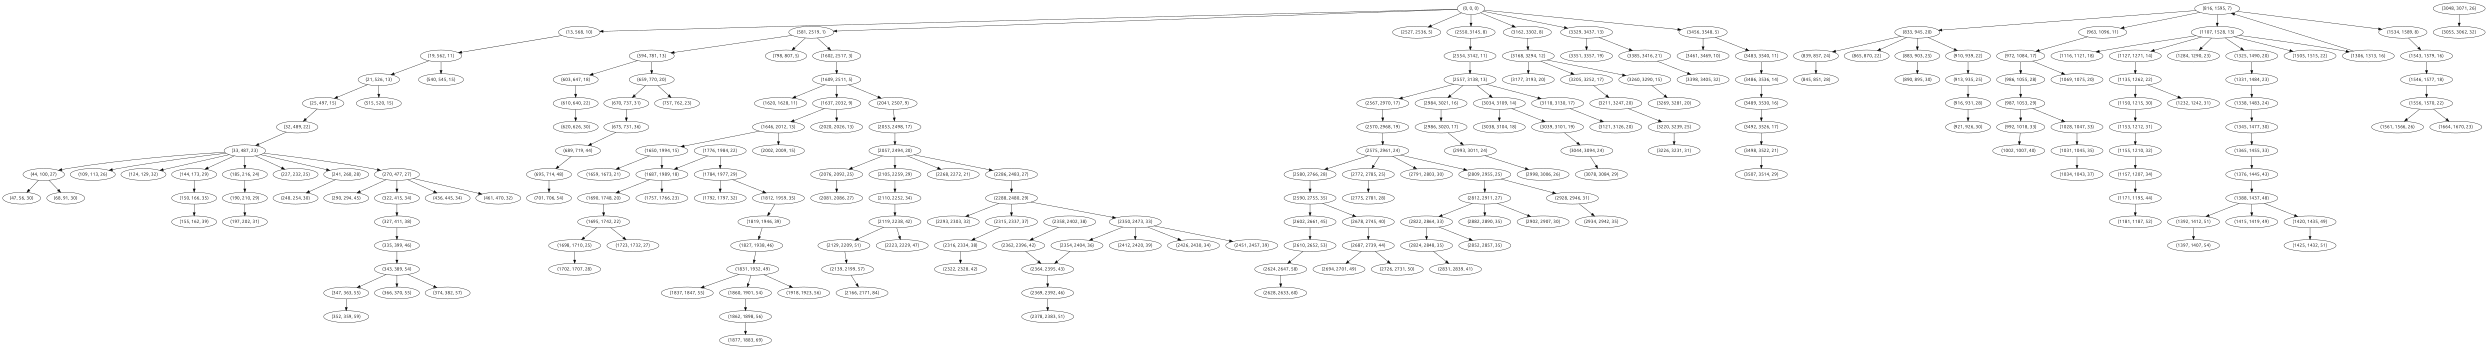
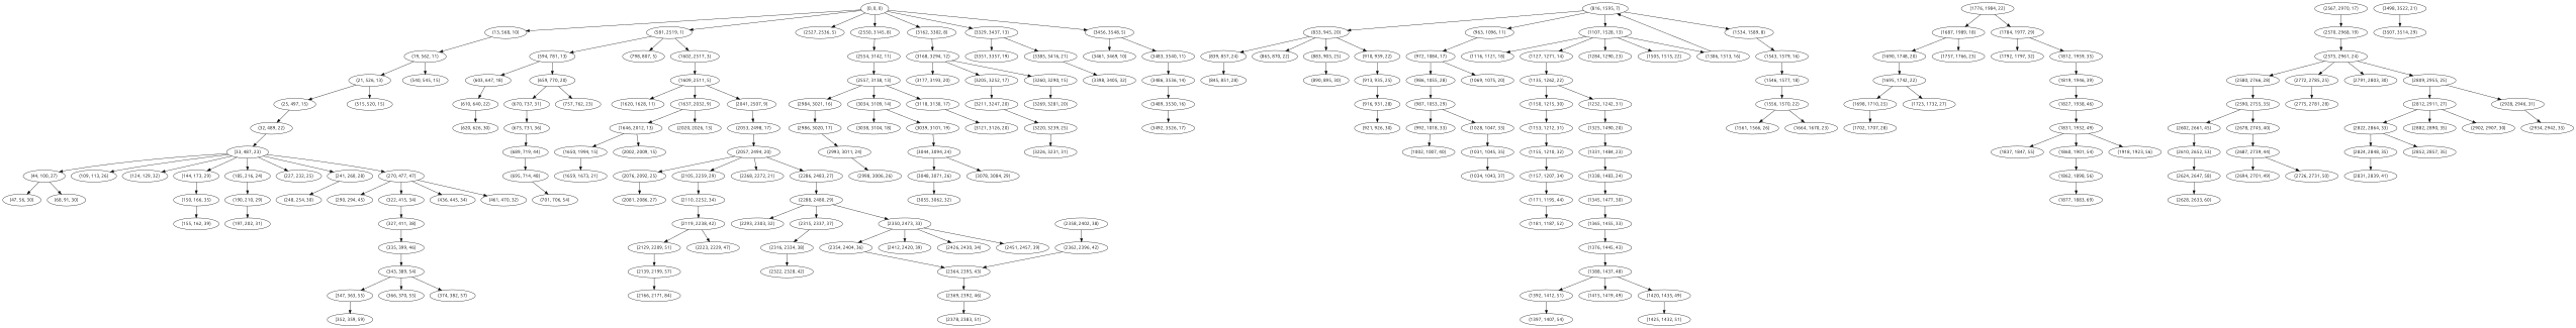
  digraph {
    fontname=Ubuntu
    node [fontname=Ubuntu]
    edge [fontname=Ubuntu]
    "(0, 0, 0)"
    "(13, 568, 10)"
    "(581, 2519, 1)"
    "(2527, 2536, 5)"
    "(2550, 3145, 8)"
    "(3162, 3302, 8)"
    "(3329, 3437, 13)"
    "(3456, 3548, 5)"
    "(19, 562, 11)"
    "(594, 781, 13)"
    "(798, 807, 5)"
    "(1602, 2517, 3)"
    "(2554, 3142, 11)"
    "(3168, 3294, 12)"
    "(3351, 3357, 19)"
    "(3385, 3416, 21)"
    "(3461, 3469, 10)"
    "(3483, 3540, 11)"
    "(21, 526, 13)"
    "(540, 545, 15)"
    "(25, 497, 15)"
    "(515, 520, 15)"
    "(32, 489, 22)"
    "(33, 487, 23)"
    "(44, 100, 27)"
    "(109, 113, 26)"
    "(124, 129, 32)"
    "(144, 173, 29)"
    "(185, 216, 24)"
    "(227, 232, 25)"
    "(241, 260, 28)"
-   "(270, 477, 27)"
+   "(270, 477, 27)" [label="(270, 477, 47)"]
    "(47, 56, 30)"
    "(68, 91, 30)"
    "(150, 166, 35)"
    "(190, 210, 29)"
    "(248, 254, 30)"
    "(290, 294, 45)"
    "(322, 415, 34)"
    "(436, 445, 34)"
    "(461, 470, 32)"
    "(155, 162, 39)"
    "(197, 202, 31)"
    "(327, 411, 38)"
    "(335, 399, 46)"
    "(343, 389, 54)"
    "(347, 363, 55)"
    "(366, 370, 55)"
    "(374, 382, 57)"
    "(352, 359, 59)"
    "(603, 647, 18)"
    "(659, 770, 20)"
    "(816, 1595, 7)"
    "(833, 945, 20)"
    "(963, 1096, 11)"
    "(1107, 1528, 13)"
    "(1534, 1589, 8)"
    "(1609, 2511, 5)"
    "(610, 640, 22)"
    "(670, 737, 31)"
    "(757, 762, 23)"
    "(620, 626, 30)"
    "(675, 731, 36)"
    "(689, 719, 44)"
    "(695, 714, 48)"
    "(701, 706, 54)"
    "(839, 857, 24)"
    "(865, 870, 22)"
    "(883, 903, 25)"
    "(910, 939, 22)"
    "(972, 1084, 17)"
    "(1116, 1121, 18)"
    "(1127, 1271, 14)"
    "(1284, 1290, 23)"
    "(1306, 1313, 16)"
    "(1325, 1490, 20)"
    "(1505, 1515, 22)"
    "(1543, 1579, 16)"
    "(845, 851, 28)"
    "(890, 895, 30)"
    "(913, 935, 25)"
    "(916, 931, 28)"
    "(921, 926, 30)"
    "(986, 1055, 28)"
    "(1069, 1075, 20)"
    "(987, 1053, 29)"
    "(992, 1018, 33)"
    "(1028, 1047, 33)"
    "(1002, 1007, 40)"
    "(1031, 1045, 35)"
    "(1034, 1043, 37)"
    "(1135, 1262, 22)"
    "(1331, 1484, 23)"
    "(1150, 1215, 30)"
    "(1232, 1242, 31)"
    "(1153, 1212, 31)"
    "(1155, 1210, 32)"
    "(1157, 1207, 34)"
    "(1171, 1195, 44)"
    "(1181, 1187, 52)"
    "(1338, 1483, 24)"
    "(1345, 1477, 30)"
    "(1365, 1455, 33)"
    "(1376, 1445, 43)"
    "(1388, 1437, 48)"
    "(1392, 1412, 51)"
    "(1415, 1419, 49)"
    "(1420, 1435, 49)"
    "(1397, 1407, 54)"
    "(1425, 1432, 51)"
    "(1546, 1577, 18)"
    "(1556, 1570, 22)"
    "(1561, 1566, 26)"
    "(1664, 1670, 23)"
    "(1620, 1628, 11)"
    "(1637, 2032, 9)"
    "(2041, 2507, 9)"
    "(1646, 2012, 13)"
    "(2020, 2026, 13)"
    "(2053, 2498, 17)"
    "(1650, 1994, 15)"
    "(2002, 2009, 15)"
    "(1659, 1673, 21)"
    "(1687, 1989, 18)"
    "(1690, 1748, 20)"
    "(1757, 1766, 23)"
    "(1695, 1742, 22)"
    "(1776, 1984, 22)"
    "(1784, 1977, 29)"
    "(1698, 1710, 25)"
    "(1723, 1732, 27)"
    "(1702, 1707, 28)"
    "(1792, 1797, 32)"
    "(1812, 1959, 35)"
    "(1819, 1946, 39)"
    "(1827, 1938, 46)"
    "(1831, 1932, 49)"
    "(1837, 1847, 55)"
    "(1860, 1901, 54)"
    "(1918, 1923, 56)"
    "(1862, 1898, 56)"
    "(1877, 1883, 69)"
    "(2057, 2494, 20)"
    "(2076, 2092, 25)"
    "(2105, 2259, 29)"
    "(2268, 2272, 21)"
    "(2286, 2483, 27)"
    "(2081, 2086, 27)"
    "(2110, 2252, 34)"
    "(2288, 2480, 29)"
    "(2119, 2238, 42)"
    "(2129, 2209, 51)"
    "(2223, 2229, 47)"
    "(2139, 2199, 57)"
    "(2166, 2171, 84)"
    "(2293, 2303, 32)"
    "(2315, 2337, 37)"
    "(2350, 2473, 33)"
    "(2316, 2334, 38)"
    "(2354, 2404, 36)"
    "(2412, 2420, 39)"
    "(2426, 2430, 34)"
    "(2451, 2457, 39)"
    "(2322, 2328, 42)"
    "(2364, 2395, 43)"
    "(2358, 2402, 38)"
    "(2362, 2396, 42)"
    "(2369, 2392, 46)"
    "(2378, 2383, 51)"
    "(2557, 3138, 13)"
    "(2567, 2970, 17)"
    "(2984, 3021, 16)"
    "(3034, 3109, 14)"
    "(3118, 3130, 17)"
    "(2570, 2968, 19)"
    "(2986, 3020, 17)"
    "(3038, 3104, 18)"
    "(3039, 3101, 19)"
    "(3121, 3126, 20)"
    "(2575, 2961, 24)"
    "(2580, 2766, 28)"
    "(2772, 2785, 25)"
    "(2791, 2803, 30)"
    "(2809, 2955, 25)"
    "(2590, 2755, 35)"
    "(2775, 2781, 28)"
    "(2812, 2911, 27)"
    "(2928, 2946, 31)"
    "(2602, 2661, 45)"
    "(2678, 2745, 40)"
    "(2610, 2652, 53)"
    "(2687, 2739, 44)"
    "(2624, 2647, 58)"
    "(2628, 2633, 60)"
    "(2694, 2701, 49)"
    "(2726, 2731, 50)"
    "(2822, 2864, 33)"
    "(2882, 2890, 35)"
    "(2902, 2907, 30)"
    "(2934, 2942, 35)"
    "(2824, 2848, 35)"
    "(2852, 2857, 35)"
    "(2831, 2839, 41)"
    "(2993, 3011, 24)"
    "(2998, 3006, 26)"
    "(3044, 3094, 24)"
    "(3048, 3071, 26)"
    "(3078, 3084, 29)"
    "(3055, 3062, 32)"
    "(3177, 3193, 20)"
    "(3205, 3252, 17)"
    "(3260, 3290, 15)"
    "(3211, 3247, 20)"
    "(3269, 3281, 20)"
    "(3220, 3239, 25)"
    "(3226, 3231, 31)"
    "(3398, 3405, 32)"
    "(3486, 3536, 14)"
    "(3489, 3530, 16)"
    "(3492, 3526, 17)"
    "(3498, 3522, 21)"
    "(3507, 3514, 29)"
    "(0, 0, 0)" -> "(13, 568, 10)"
    "(0, 0, 0)" -> "(581, 2519, 1)"
    "(0, 0, 0)" -> "(2527, 2536, 5)"
    "(0, 0, 0)" -> "(2550, 3145, 8)"
    "(0, 0, 0)" -> "(3162, 3302, 8)"
    "(0, 0, 0)" -> "(3329, 3437, 13)"
    "(0, 0, 0)" -> "(3456, 3548, 5)"
    "(13, 568, 10)" -> "(19, 562, 11)"
    "(581, 2519, 1)" -> "(594, 781, 13)"
    "(581, 2519, 1)" -> "(798, 807, 5)"
    "(581, 2519, 1)" -> "(1602, 2517, 3)"
    "(2550, 3145, 8)" -> "(2554, 3142, 11)"
    "(3162, 3302, 8)" -> "(3168, 3294, 12)"
    "(3329, 3437, 13)" -> "(3351, 3357, 19)"
    "(3329, 3437, 13)" -> "(3385, 3416, 21)"
    "(3456, 3548, 5)" -> "(3461, 3469, 10)"
    "(3456, 3548, 5)" -> "(3483, 3540, 11)"
    "(19, 562, 11)" -> "(21, 526, 13)"
    "(19, 562, 11)" -> "(540, 545, 15)"
    "(594, 781, 13)" -> "(603, 647, 18)"
    "(594, 781, 13)" -> "(659, 770, 20)"
    "(1602, 2517, 3)" -> "(1609, 2511, 5)"
    "(2554, 3142, 11)" -> "(2557, 3138, 13)"
    "(3168, 3294, 12)" -> "(3177, 3193, 20)"
    "(3168, 3294, 12)" -> "(3205, 3252, 17)"
    "(3168, 3294, 12)" -> "(3260, 3290, 15)"
    "(3385, 3416, 21)" -> "(3398, 3405, 32)"
    "(3483, 3540, 11)" -> "(3486, 3536, 14)"
    "(21, 526, 13)" -> "(25, 497, 15)"
    "(21, 526, 13)" -> "(515, 520, 15)"
    "(25, 497, 15)" -> "(32, 489, 22)"
    "(32, 489, 22)" -> "(33, 487, 23)"
    "(33, 487, 23)" -> "(44, 100, 27)"
    "(33, 487, 23)" -> "(109, 113, 26)"
    "(33, 487, 23)" -> "(124, 129, 32)"
    "(33, 487, 23)" -> "(144, 173, 29)"
    "(33, 487, 23)" -> "(185, 216, 24)"
    "(33, 487, 23)" -> "(227, 232, 25)"
    "(33, 487, 23)" -> "(241, 260, 28)"
    "(33, 487, 23)" -> "(270, 477, 27)"
    "(44, 100, 27)" -> "(47, 56, 30)"
    "(44, 100, 27)" -> "(68, 91, 30)"
    "(144, 173, 29)" -> "(150, 166, 35)"
    "(185, 216, 24)" -> "(190, 210, 29)"
    "(241, 260, 28)" -> "(248, 254, 30)"
    "(270, 477, 27)" -> "(290, 294, 45)"
    "(270, 477, 27)" -> "(322, 415, 34)"
    "(270, 477, 27)" -> "(436, 445, 34)"
    "(270, 477, 27)" -> "(461, 470, 32)"
    "(150, 166, 35)" -> "(155, 162, 39)"
    "(190, 210, 29)" -> "(197, 202, 31)"
    "(322, 415, 34)" -> "(327, 411, 38)"
    "(327, 411, 38)" -> "(335, 399, 46)"
    "(335, 399, 46)" -> "(343, 389, 54)"
    "(343, 389, 54)" -> "(347, 363, 55)"
    "(343, 389, 54)" -> "(366, 370, 55)"
    "(343, 389, 54)" -> "(374, 382, 57)"
    "(347, 363, 55)" -> "(352, 359, 59)"
    "(603, 647, 18)" -> "(610, 640, 22)"
    "(659, 770, 20)" -> "(670, 737, 31)"
    "(659, 770, 20)" -> "(757, 762, 23)"
    "(816, 1595, 7)" -> "(833, 945, 20)"
    "(816, 1595, 7)" -> "(963, 1096, 11)"
    "(816, 1595, 7)" -> "(1107, 1528, 13)"
    "(816, 1595, 7)" -> "(1534, 1589, 8)"
    "(833, 945, 20)" -> "(839, 857, 24)"
    "(833, 945, 20)" -> "(865, 870, 22)"
    "(833, 945, 20)" -> "(883, 903, 25)"
    "(833, 945, 20)" -> "(910, 939, 22)"
    "(963, 1096, 11)" -> "(972, 1084, 17)"
    "(1107, 1528, 13)" -> "(1116, 1121, 18)"
    "(1107, 1528, 13)" -> "(1127, 1271, 14)"
    "(1107, 1528, 13)" -> "(1284, 1290, 23)"
    "(1107, 1528, 13)" -> "(1306, 1313, 16)"
-   "(1107, 1528, 13)" -> "(1325, 1490, 20)"
+   "(1232, 1242, 31)" -> "(1325, 1490, 20)"
    "(1107, 1528, 13)" -> "(1505, 1515, 22)"
    "(1534, 1589, 8)" -> "(1543, 1579, 16)"
    "(1609, 2511, 5)" -> "(1620, 1628, 11)"
    "(1609, 2511, 5)" -> "(1637, 2032, 9)"
    "(1609, 2511, 5)" -> "(2041, 2507, 9)"
    "(610, 640, 22)" -> "(620, 626, 30)"
    "(670, 737, 31)" -> "(675, 731, 36)"
    "(675, 731, 36)" -> "(689, 719, 44)"
    "(689, 719, 44)" -> "(695, 714, 48)"
    "(695, 714, 48)" -> "(701, 706, 54)"
    "(839, 857, 24)" -> "(845, 851, 28)"
    "(883, 903, 25)" -> "(890, 895, 30)"
    "(910, 939, 22)" -> "(913, 935, 25)"
    "(972, 1084, 17)" -> "(986, 1055, 28)"
    "(972, 1084, 17)" -> "(1069, 1075, 20)"
    "(1127, 1271, 14)" -> "(1135, 1262, 22)"
    "(1306, 1313, 16)" -> "(816, 1595, 7)"
    "(1325, 1490, 20)" -> "(1331, 1484, 23)"
    "(1543, 1579, 16)" -> "(1546, 1577, 18)"
    "(913, 935, 25)" -> "(916, 931, 28)"
    "(916, 931, 28)" -> "(921, 926, 30)"
    "(986, 1055, 28)" -> "(987, 1053, 29)"
    "(987, 1053, 29)" -> "(992, 1018, 33)"
    "(987, 1053, 29)" -> "(1028, 1047, 33)"
    "(992, 1018, 33)" -> "(1002, 1007, 40)"
    "(1028, 1047, 33)" -> "(1031, 1045, 35)"
    "(1031, 1045, 35)" -> "(1034, 1043, 37)"
    "(1135, 1262, 22)" -> "(1150, 1215, 30)"
    "(1135, 1262, 22)" -> "(1232, 1242, 31)"
    "(1331, 1484, 23)" -> "(1338, 1483, 24)"
    "(1150, 1215, 30)" -> "(1153, 1212, 31)"
    "(1153, 1212, 31)" -> "(1155, 1210, 32)"
    "(1155, 1210, 32)" -> "(1157, 1207, 34)"
    "(1157, 1207, 34)" -> "(1171, 1195, 44)"
    "(1171, 1195, 44)" -> "(1181, 1187, 52)"
    "(1338, 1483, 24)" -> "(1345, 1477, 30)"
    "(1345, 1477, 30)" -> "(1365, 1455, 33)"
    "(1365, 1455, 33)" -> "(1376, 1445, 43)"
    "(1376, 1445, 43)" -> "(1388, 1437, 48)"
    "(1388, 1437, 48)" -> "(1392, 1412, 51)"
    "(1388, 1437, 48)" -> "(1415, 1419, 49)"
    "(1388, 1437, 48)" -> "(1420, 1435, 49)"
    "(1392, 1412, 51)" -> "(1397, 1407, 54)"
    "(1420, 1435, 49)" -> "(1425, 1432, 51)"
    "(1546, 1577, 18)" -> "(1556, 1570, 22)"
    "(1556, 1570, 22)" -> "(1561, 1566, 26)"
    "(1556, 1570, 22)" -> "(1664, 1670, 23)"
    "(1637, 2032, 9)" -> "(1646, 2012, 13)"
    "(1637, 2032, 9)" -> "(2020, 2026, 13)"
    "(2041, 2507, 9)" -> "(2053, 2498, 17)"
    "(1646, 2012, 13)" -> "(1650, 1994, 15)"
    "(1646, 2012, 13)" -> "(2002, 2009, 15)"
    "(2053, 2498, 17)" -> "(2057, 2494, 20)"
    "(1650, 1994, 15)" -> "(1659, 1673, 21)"
-   "(1650, 1994, 15)" -> "(1687, 1989, 18)"
    "(1687, 1989, 18)" -> "(1690, 1748, 20)"
    "(1687, 1989, 18)" -> "(1757, 1766, 23)"
    "(1690, 1748, 20)" -> "(1695, 1742, 22)"
    "(1695, 1742, 22)" -> "(1698, 1710, 25)"
    "(1695, 1742, 22)" -> "(1723, 1732, 27)"
    "(1776, 1984, 22)" -> "(1687, 1989, 18)"
    "(1776, 1984, 22)" -> "(1784, 1977, 29)"
    "(1784, 1977, 29)" -> "(1792, 1797, 32)"
    "(1784, 1977, 29)" -> "(1812, 1959, 35)"
    "(1698, 1710, 25)" -> "(1702, 1707, 28)"
    "(1812, 1959, 35)" -> "(1819, 1946, 39)"
    "(1819, 1946, 39)" -> "(1827, 1938, 46)"
    "(1827, 1938, 46)" -> "(1831, 1932, 49)"
    "(1831, 1932, 49)" -> "(1837, 1847, 55)"
    "(1831, 1932, 49)" -> "(1860, 1901, 54)"
    "(1831, 1932, 49)" -> "(1918, 1923, 56)"
    "(1860, 1901, 54)" -> "(1862, 1898, 56)"
    "(1862, 1898, 56)" -> "(1877, 1883, 69)"
    "(2057, 2494, 20)" -> "(2076, 2092, 25)"
    "(2057, 2494, 20)" -> "(2105, 2259, 29)"
    "(2057, 2494, 20)" -> "(2268, 2272, 21)"
    "(2057, 2494, 20)" -> "(2286, 2483, 27)"
    "(2076, 2092, 25)" -> "(2081, 2086, 27)"
    "(2105, 2259, 29)" -> "(2110, 2252, 34)"
    "(2286, 2483, 27)" -> "(2288, 2480, 29)"
    "(2110, 2252, 34)" -> "(2119, 2238, 42)"
    "(2288, 2480, 29)" -> "(2293, 2303, 32)"
    "(2288, 2480, 29)" -> "(2315, 2337, 37)"
    "(2288, 2480, 29)" -> "(2350, 2473, 33)"
    "(2119, 2238, 42)" -> "(2129, 2209, 51)"
    "(2119, 2238, 42)" -> "(2223, 2229, 47)"
    "(2129, 2209, 51)" -> "(2139, 2199, 57)"
    "(2139, 2199, 57)" -> "(2166, 2171, 84)"
    "(2315, 2337, 37)" -> "(2316, 2334, 38)"
    "(2350, 2473, 33)" -> "(2354, 2404, 36)"
    "(2350, 2473, 33)" -> "(2412, 2420, 39)"
    "(2350, 2473, 33)" -> "(2426, 2430, 34)"
    "(2350, 2473, 33)" -> "(2451, 2457, 39)"
    "(2316, 2334, 38)" -> "(2322, 2328, 42)"
    "(2354, 2404, 36)" -> "(2364, 2395, 43)"
    "(2364, 2395, 43)" -> "(2369, 2392, 46)"
    "(2358, 2402, 38)" -> "(2362, 2396, 42)"
    "(2362, 2396, 42)" -> "(2364, 2395, 43)"
    "(2369, 2392, 46)" -> "(2378, 2383, 51)"
-   "(2557, 3138, 13)" -> "(2567, 2970, 17)"
    "(2557, 3138, 13)" -> "(2984, 3021, 16)"
    "(2557, 3138, 13)" -> "(3034, 3109, 14)"
    "(2557, 3138, 13)" -> "(3118, 3130, 17)"
    "(2567, 2970, 17)" -> "(2570, 2968, 19)"
    "(2984, 3021, 16)" -> "(2986, 3020, 17)"
    "(3034, 3109, 14)" -> "(3038, 3104, 18)"
    "(3034, 3109, 14)" -> "(3039, 3101, 19)"
    "(3118, 3130, 17)" -> "(3121, 3126, 20)"
    "(2570, 2968, 19)" -> "(2575, 2961, 24)"
    "(2986, 3020, 17)" -> "(2993, 3011, 24)"
    "(3039, 3101, 19)" -> "(3044, 3094, 24)"
    "(2575, 2961, 24)" -> "(2580, 2766, 28)"
    "(2575, 2961, 24)" -> "(2772, 2785, 25)"
    "(2575, 2961, 24)" -> "(2791, 2803, 30)"
    "(2575, 2961, 24)" -> "(2809, 2955, 25)"
    "(2580, 2766, 28)" -> "(2590, 2755, 35)"
    "(2772, 2785, 25)" -> "(2775, 2781, 28)"
    "(2809, 2955, 25)" -> "(2812, 2911, 27)"
    "(2809, 2955, 25)" -> "(2928, 2946, 31)"
    "(2590, 2755, 35)" -> "(2602, 2661, 45)"
    "(2590, 2755, 35)" -> "(2678, 2745, 40)"
    "(2812, 2911, 27)" -> "(2822, 2864, 33)"
    "(2812, 2911, 27)" -> "(2882, 2890, 35)"
    "(2812, 2911, 27)" -> "(2902, 2907, 30)"
    "(2928, 2946, 31)" -> "(2934, 2942, 35)"
    "(2602, 2661, 45)" -> "(2610, 2652, 53)"
    "(2678, 2745, 40)" -> "(2687, 2739, 44)"
    "(2610, 2652, 53)" -> "(2624, 2647, 58)"
    "(2687, 2739, 44)" -> "(2694, 2701, 49)"
    "(2687, 2739, 44)" -> "(2726, 2731, 50)"
    "(2624, 2647, 58)" -> "(2628, 2633, 60)"
    "(2822, 2864, 33)" -> "(2824, 2848, 35)"
    "(2822, 2864, 33)" -> "(2852, 2857, 35)"
    "(2824, 2848, 35)" -> "(2831, 2839, 41)"
    "(2993, 3011, 24)" -> "(2998, 3006, 26)"
+   "(3044, 3094, 24)" -> "(3048, 3071, 26)"
    "(3044, 3094, 24)" -> "(3078, 3084, 29)"
    "(3048, 3071, 26)" -> "(3055, 3062, 32)"
    "(3205, 3252, 17)" -> "(3211, 3247, 20)"
    "(3260, 3290, 15)" -> "(3269, 3281, 20)"
    "(3211, 3247, 20)" -> "(3220, 3239, 25)"
    "(3220, 3239, 25)" -> "(3226, 3231, 31)"
    "(3486, 3536, 14)" -> "(3489, 3530, 16)"
    "(3489, 3530, 16)" -> "(3492, 3526, 17)"
-   "(3492, 3526, 17)" -> "(3498, 3522, 21)"
    "(3498, 3522, 21)" -> "(3507, 3514, 29)"
  }
